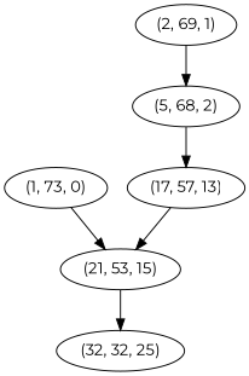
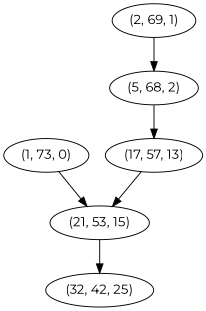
  digraph {
    fontname=Montserrat
    node [fontname=Montserrat]
    edge [fontname=Montserrat]
    "(1, 73, 0)"
    "(21, 53, 15)"
    "(2, 69, 1)"
    "(5, 68, 2)"
    "(17, 57, 13)"
-   "(32, 42, 25)" [label="(32, 32, 25)"]
+   "(32, 42, 25)"
    "(1, 73, 0)" -> "(21, 53, 15)"
    "(21, 53, 15)" -> "(32, 42, 25)"
    "(2, 69, 1)" -> "(5, 68, 2)"
    "(5, 68, 2)" -> "(17, 57, 13)"
    "(17, 57, 13)" -> "(21, 53, 15)"
  }
